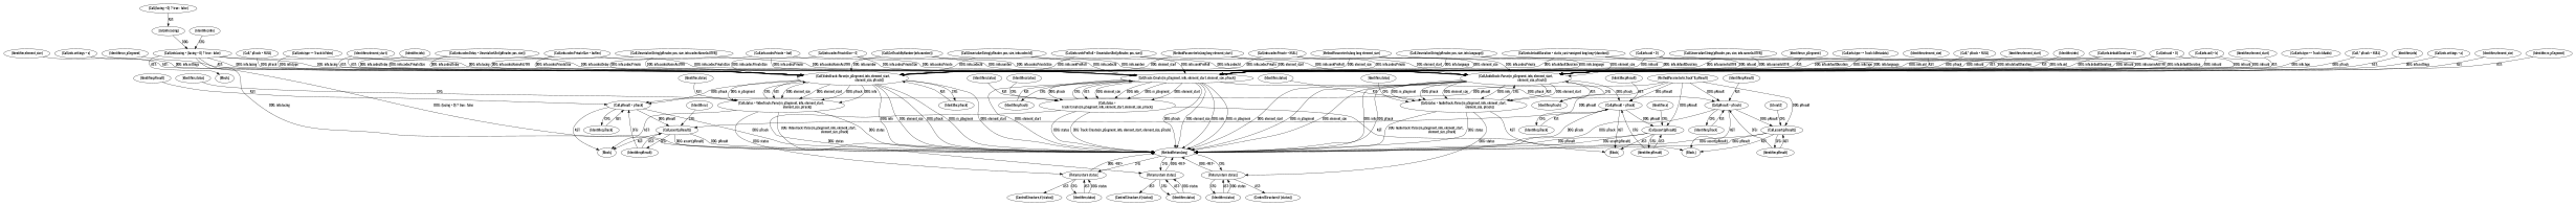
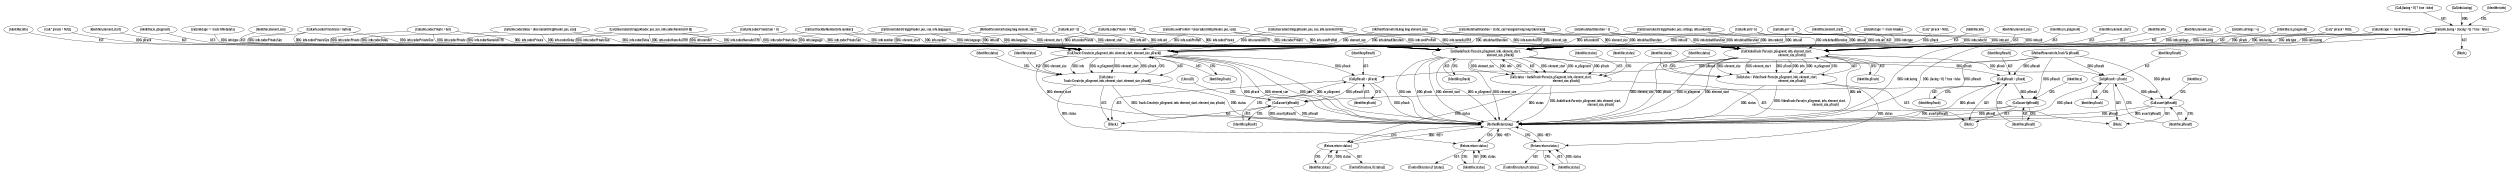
  digraph {
    fontname=Oswald
    node [fontname=Oswald]
    edge [fontname=Oswald]
    n1 [label="(Call,info.lacing = (lacing > 0) ? true : false)"]
    n2 [label="(Call,VideoTrack::Parse(m_pSegment, info, element_start,\n                                          element_size, pTrack))"]
    n3 [label="(Call,AudioTrack::Parse(m_pSegment, info, element_start,\n                                          element_size, pTrack))"]
    n4 [label="(Call,Track::Create(m_pSegment, info, element_start, element_size, pTrack))"]
    n5 [label="(MethodReturn,long)"]
    n6 [label="(Block,)"]
    n7 [label="(Call,status = VideoTrack::Parse(m_pSegment, info, element_start,\n                                          element_size, pTrack))"]
    n8 [label="(Call,pResult = pTrack)"]
    n9 [label="(Identifier,pTrack)"]
    n10 [label="(Call,status = AudioTrack::Parse(m_pSegment, info, element_start,\n                                          element_size, pTrack))"]
    n11 [label="(Call,pResult = pTrack)"]
    n12 [label="(Identifier,pTrack)"]
    n13 [label="(Call,status =\n Track::Create(m_pSegment, info, element_start, element_size, pTrack))"]
    n14 [label="(Call,pResult = pTrack)"]
    n15 [label="(Identifier,pTrack)"]
    n16 [label="(Return,return status;)"]
    n17 [label="(Return,return status;)"]
    n18 [label="(Return,return status;)"]
    n19 [label="(Call,(lacing > 0) ? true : false)"]
    n20 [label="(Block,)"]
    n21 [label="(Call,assert(pResult))"]
    n22 [label="(Identifier,pTrack)"]
    n23 [label="(ControlStructure,if (status))"]
    n24 [label="(Identifier,status)"]
    n25 [label="(Identifier,pResult)"]
    n26 [label="(Block,)"]
    n27 [label="(Call,assert(pResult))"]
    n28 [label="(Identifier,pTrack)"]
    n29 [label="(Identifier,status)"]
    n30 [label="(ControlStructure,if (status))"]
    n31 [label="(Identifier,pResult)"]
    n32 [label="(Block,)"]
    n33 [label="(Call,assert(pResult))"]
    n34 [label="(Identifier,pTrack)"]
    n35 [label="(ControlStructure,if (status))"]
    n36 [label="(Identifier,status)"]
    n37 [label="(Identifier,pResult)"]
    n38 [label="(Call,UnserializeString(pReader, pos, size, info.language))"]
    n39 [label="(Identifier,status)"]
    n40 [label="(Call,info.lacing)"]
-   n41 [label="(Call,UnserializeString(pReader, pos, size, info.codecId))"]
+   n41 [label="(Call,UnserializeString(pReader, pos, settings, info.codecId))"]
    n42 [label="(Identifier,m_pSegment)"]
    n43 [label="(MethodParameterIn,Track*& pResult)"]
    n44 [label="(Identifier,element_start)"]
    n45 [label="(Identifier,pResult)"]
    n46 [label="(Identifier,info)"]
    n47 [label="(Literal,0)"]
    n48 [label="(Call,info.type == Track::kMetadata)"]
    n49 [label="(Call,info.defaultDuration = 0)"]
    n50 [label="(Call,info.codecPrivate = buf)"]
    n51 [label="(Call,info.codecPrivate = NULL)"]
    n52 [label="(Identifier,element_size)"]
    n53 [label="(Identifier,status)"]
    n54 [label="(Call,UnserializeString(pReader, pos, size, info.nameAsUTF8))"]
    n55 [label="(Identifier,element_start)"]
    n56 [label="(Call,* pTrack = NULL)"]
    n57 [label="(Call,info.type == Track::kAudio)"]
    n58 [label="(Identifier,pResult)"]
    n59 [label="(Identifier,info)"]
    n60 [label="(Identifier,pResult)"]
    n61 [label="(Identifier,element_start)"]
    n62 [label="(Identifier,status)"]
    n63 [label="(Call,info.uid |= b)"]
    n64 [label="(Identifier,element_size)"]
    n65 [label="(Call,info.settings = v)"]
    n66 [label="(Call,* pTrack = NULL)"]
    n67 [label="(Call,info.codecDelay = UnserializeUInt(pReader, pos, size))"]
    n68 [label="(Call,info.codecPrivateSize = 0)"]
    n69 [label="(Call,info.seekPreRoll = UnserializeUInt(pReader, pos, size))"]
    n70 [label="(MethodParameterIn,long long element_size)"]
    n71 [label="(Identifier,info)"]
    n72 [label="(Call,info.defaultDuration = static_cast<unsigned long long>(duration))"]
    n73 [label="(Call,info.uid = 0)"]
    n74 [label="(Identifier,e)"]
-   n75 [label="(Call,info.settings = a)"]
    n76 [label="(Call,info.codecPrivateSize = buflen)"]
    n77 [label="(Call,UnserializeString(pReader, pos, size, info.codecNameAsUTF8))"]
    n78 [label="(Identifier,status)"]
    n79 [label="(Call,GetTrackByNumber(info.number))"]
    n80 [label="(MethodParameterIn,long long element_start)"]
    n81 [label="(Identifier,m_pSegment)"]
    n82 [label="(Identifier,status)"]
    n83 [label="(Identifier,element_size)"]
    n84 [label="(Identifier,m_pSegment)"]
    n85 [label="(Identifier,info)"]
    n86 [label="(Identifier,e)"]
    n87 [label="(Call,* pTrack = NULL)"]
    n88 [label="(Call,info.type == Track::kVideo)"]
    n89 [label="(Call,info.uid = 0)"]
    n90 [label="(Identifier,status)"]
    n1 -> n2 [label="DDG: info.lacing"]
    n1 -> n3 [label="DDG: info.lacing"]
    n1 -> n4 [label="DDG: info.lacing"]
    n1 -> n5 [label="DDG: info.lacing"]
    n1 -> n5 [label="DDG: (lacing > 0) ? true : false"]
    n1 -> n6 [label="AST: "]
    n2 -> n5 [label="DDG: info"]
    n2 -> n5 [label="DDG: element_size"]
    n2 -> n5 [label="DDG: pTrack"]
    n2 -> n5 [label="DDG: m_pSegment"]
    n2 -> n5 [label="DDG: element_start"]
    n2 -> n7 [label="AST: "]
    n2 -> n7 [label="DDG: element_size"]
    n2 -> n7 [label="DDG: element_start"]
    n2 -> n7 [label="DDG: pTrack"]
    n2 -> n7 [label="DDG: info"]
    n2 -> n7 [label="DDG: m_pSegment"]
    n2 -> n8 [label="DDG: pTrack"]
    n2 -> n9 [label="CFG: "]
    n3 -> n5 [label="DDG: info"]
    n3 -> n5 [label="DDG: pTrack"]
    n3 -> n5 [label="DDG: element_start"]
    n3 -> n5 [label="DDG: m_pSegment"]
    n3 -> n5 [label="DDG: element_size"]
    n3 -> n10 [label="AST: "]
    n3 -> n10 [label="DDG: element_start"]
    n3 -> n10 [label="DDG: m_pSegment"]
    n3 -> n10 [label="DDG: pTrack"]
    n3 -> n10 [label="DDG: element_size"]
    n3 -> n10 [label="DDG: info"]
    n3 -> n11 [label="DDG: pTrack"]
    n3 -> n12 [label="CFG: "]
    n4 -> n5 [label="DDG: pTrack"]
    n4 -> n5 [label="DDG: element_size"]
    n4 -> n5 [label="DDG: info"]
    n4 -> n5 [label="DDG: m_pSegment"]
    n4 -> n5 [label="DDG: element_start"]
    n4 -> n13 [label="AST: "]
    n4 -> n13 [label="DDG: element_size"]
    n4 -> n13 [label="DDG: info"]
    n4 -> n13 [label="DDG: m_pSegment"]
    n4 -> n13 [label="DDG: element_start"]
    n4 -> n13 [label="DDG: pTrack"]
    n4 -> n14 [label="DDG: pTrack"]
    n4 -> n15 [label="CFG: "]
    n5 -> n16 [label="CFG: "]
    n5 -> n17 [label="CFG: "]
    n5 -> n18 [label="CFG: "]
    n7 -> n2 [label="CFG: "]
    n7 -> n5 [label="DDG: status"]
    n7 -> n5 [label="DDG: VideoTrack::Parse(m_pSegment, info, element_start,\n                                          element_size, pTrack)"]
    n7 -> n16 [label="DDG: status"]
    n7 -> n20 [label="AST: "]
    n8 -> n5 [label="DDG: pTrack"]
    n8 -> n20 [label="AST: "]
    n8 -> n21 [label="DDG: pResult"]
    n8 -> n22 [label="CFG: "]
    n9 -> n2 [label="AST: "]
    n10 -> n3 [label="CFG: "]
    n10 -> n5 [label="DDG: status"]
    n10 -> n5 [label="DDG: AudioTrack::Parse(m_pSegment, info, element_start,\n                                          element_size, pTrack)"]
    n10 -> n17 [label="DDG: status"]
    n10 -> n26 [label="AST: "]
    n11 -> n5 [label="DDG: pTrack"]
    n11 -> n26 [label="AST: "]
    n11 -> n27 [label="DDG: pResult"]
    n11 -> n28 [label="CFG: "]
    n12 -> n3 [label="AST: "]
    n13 -> n4 [label="CFG: "]
    n13 -> n5 [label="DDG: Track::Create(m_pSegment, info, element_start, element_size, pTrack)"]
    n13 -> n5 [label="DDG: status"]
    n13 -> n18 [label="DDG: status"]
    n13 -> n32 [label="AST: "]
    n14 -> n5 [label="DDG: pTrack"]
    n14 -> n32 [label="AST: "]
    n14 -> n33 [label="DDG: pResult"]
    n14 -> n34 [label="CFG: "]
    n15 -> n4 [label="AST: "]
    n16 -> n5 [label="DDG: <RET>"]
    n16 -> n23 [label="AST: "]
    n16 -> n24 [label="CFG: "]
    n17 -> n5 [label="DDG: <RET>"]
    n17 -> n29 [label="CFG: "]
    n17 -> n30 [label="AST: "]
    n18 -> n5 [label="DDG: <RET>"]
    n18 -> n35 [label="AST: "]
    n18 -> n36 [label="CFG: "]
-   n19 -> n40 [label="AST: "]
+   n19 -> n1 [label="AST: "]
    n21 -> n5 [label="DDG: pResult"]
    n21 -> n5 [label="DDG: assert(pResult)"]
    n21 -> n20 [label="AST: "]
    n21 -> n25 [label="CFG: "]
    n22 -> n8 [label="AST: "]
    n24 -> n16 [label="AST: "]
    n24 -> n16 [label="DDG: status"]
    n25 -> n8 [label="CFG: "]
    n25 -> n21 [label="AST: "]
    n27 -> n5 [label="DDG: pResult"]
    n27 -> n5 [label="DDG: assert(pResult)"]
    n27 -> n26 [label="AST: "]
    n27 -> n31 [label="CFG: "]
    n28 -> n11 [label="AST: "]
    n29 -> n17 [label="AST: "]
    n29 -> n17 [label="DDG: status"]
    n31 -> n11 [label="CFG: "]
    n31 -> n27 [label="AST: "]
    n33 -> n5 [label="DDG: assert(pResult)"]
    n33 -> n5 [label="DDG: pResult"]
    n33 -> n32 [label="AST: "]
    n33 -> n37 [label="CFG: "]
    n34 -> n14 [label="AST: "]
    n36 -> n18 [label="AST: "]
    n36 -> n18 [label="DDG: status"]
    n37 -> n14 [label="CFG: "]
    n37 -> n33 [label="AST: "]
    n38 -> n2 [label="DDG: info.language"]
    n38 -> n3 [label="DDG: info.language"]
    n38 -> n4 [label="DDG: info.language"]
    n39 -> n7 [label="AST: "]
    n40 -> n1 [label="DDG: "]
    n41 -> n2 [label="DDG: info.codecId"]
    n41 -> n3 [label="DDG: info.codecId"]
    n41 -> n4 [label="DDG: info.codecId"]
    n42 -> n4 [label="AST: "]
    n43 -> n8 [label="DDG: pResult"]
    n43 -> n11 [label="DDG: pResult"]
    n43 -> n14 [label="DDG: pResult"]
    n43 -> n21 [label="DDG: pResult"]
    n43 -> n27 [label="DDG: pResult"]
    n43 -> n33 [label="DDG: pResult"]
    n44 -> n2 [label="AST: "]
    n45 -> n11 [label="AST: "]
    n46 -> n1 [label="CFG: "]
    n47 -> n33 [label="CFG: "]
    n48 -> n4 [label="DDG: info.type"]
    n49 -> n2 [label="DDG: info.defaultDuration"]
    n49 -> n3 [label="DDG: info.defaultDuration"]
    n49 -> n4 [label="DDG: info.defaultDuration"]
    n50 -> n2 [label="DDG: info.codecPrivate"]
    n50 -> n3 [label="DDG: info.codecPrivate"]
    n50 -> n4 [label="DDG: info.codecPrivate"]
    n51 -> n2 [label="DDG: info.codecPrivate"]
    n51 -> n3 [label="DDG: info.codecPrivate"]
    n51 -> n4 [label="DDG: info.codecPrivate"]
    n52 -> n4 [label="AST: "]
    n53 -> n10 [label="AST: "]
    n54 -> n2 [label="DDG: info.nameAsUTF8"]
    n54 -> n3 [label="DDG: info.nameAsUTF8"]
    n54 -> n4 [label="DDG: info.nameAsUTF8"]
    n55 -> n3 [label="AST: "]
    n56 -> n4 [label="DDG: pTrack"]
    n57 -> n3 [label="DDG: info.type"]
    n58 -> n8 [label="AST: "]
    n59 -> n2 [label="AST: "]
    n60 -> n14 [label="AST: "]
    n61 -> n4 [label="AST: "]
    n62 -> n13 [label="CFG: "]
    n63 -> n2 [label="DDG: info.uid"]
    n63 -> n3 [label="DDG: info.uid"]
    n63 -> n4 [label="DDG: info.uid"]
    n64 -> n2 [label="AST: "]
    n65 -> n2 [label="DDG: info.settings"]
    n66 -> n3 [label="DDG: pTrack"]
    n67 -> n2 [label="DDG: info.codecDelay"]
    n67 -> n3 [label="DDG: info.codecDelay"]
    n67 -> n4 [label="DDG: info.codecDelay"]
    n68 -> n2 [label="DDG: info.codecPrivateSize"]
    n68 -> n3 [label="DDG: info.codecPrivateSize"]
    n68 -> n4 [label="DDG: info.codecPrivateSize"]
    n69 -> n2 [label="DDG: info.seekPreRoll"]
    n69 -> n3 [label="DDG: info.seekPreRoll"]
    n69 -> n4 [label="DDG: info.seekPreRoll"]
    n70 -> n2 [label="DDG: element_size"]
    n70 -> n3 [label="DDG: element_size"]
    n70 -> n4 [label="DDG: element_size"]
    n71 -> n3 [label="AST: "]
    n72 -> n2 [label="DDG: info.defaultDuration"]
    n72 -> n3 [label="DDG: info.defaultDuration"]
    n72 -> n4 [label="DDG: info.defaultDuration"]
    n73 -> n2 [label="DDG: info.uid"]
    n73 -> n3 [label="DDG: info.uid"]
    n73 -> n4 [label="DDG: info.uid"]
    n74 -> n21 [label="CFG: "]
-   n75 -> n3 [label="DDG: info.settings"]
    n76 -> n2 [label="DDG: info.codecPrivateSize"]
    n76 -> n3 [label="DDG: info.codecPrivateSize"]
    n76 -> n4 [label="DDG: info.codecPrivateSize"]
    n77 -> n2 [label="DDG: info.codecNameAsUTF8"]
    n77 -> n3 [label="DDG: info.codecNameAsUTF8"]
    n77 -> n4 [label="DDG: info.codecNameAsUTF8"]
    n78 -> n7 [label="CFG: "]
    n79 -> n2 [label="DDG: info.number"]
    n79 -> n3 [label="DDG: info.number"]
    n79 -> n4 [label="DDG: info.number"]
    n80 -> n2 [label="DDG: element_start"]
    n80 -> n3 [label="DDG: element_start"]
    n80 -> n4 [label="DDG: element_start"]
    n81 -> n2 [label="AST: "]
    n82 -> n13 [label="AST: "]
    n83 -> n3 [label="AST: "]
    n84 -> n3 [label="AST: "]
    n85 -> n4 [label="AST: "]
    n86 -> n27 [label="CFG: "]
    n87 -> n2 [label="DDG: pTrack"]
    n88 -> n2 [label="DDG: info.type"]
    n89 -> n2 [label="DDG: info.uid"]
    n89 -> n3 [label="DDG: info.uid"]
    n89 -> n4 [label="DDG: info.uid"]
    n90 -> n10 [label="CFG: "]
  }
